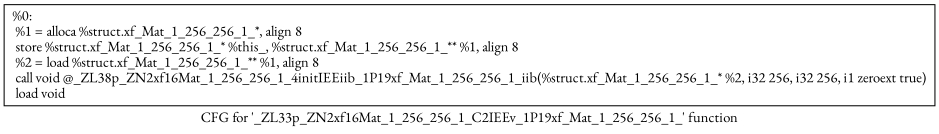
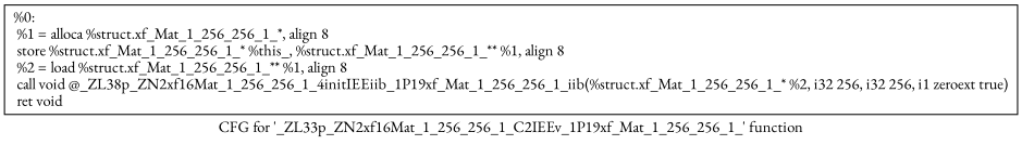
  digraph {
    label="CFG for '_ZL33p_ZN2xf16Mat_1_256_256_1_C2IEEv_1P19xf_Mat_1_256_256_1_' function"
    fontname="EB Garamond"
-   n1 [label="{%0:\l  %1 = alloca %struct.xf_Mat_1_256_256_1_*, align 8\l  store %struct.xf_Mat_1_256_256_1_* %this_, %struct.xf_Mat_1_256_256_1_** %1, align 8\l  %2 = load %struct.xf_Mat_1_256_256_1_** %1, align 8\l  call void @_ZL38p_ZN2xf16Mat_1_256_256_1_4initIEEiib_1P19xf_Mat_1_256_256_1_iib(%struct.xf_Mat_1_256_256_1_* %2, i32 256, i32 256, i1 zeroext true)\l  load void\l}" shape=record fontname="EB Garamond"]
+   n1 [label="{%0:\l  %1 = alloca %struct.xf_Mat_1_256_256_1_*, align 8\l  store %struct.xf_Mat_1_256_256_1_* %this_, %struct.xf_Mat_1_256_256_1_** %1, align 8\l  %2 = load %struct.xf_Mat_1_256_256_1_** %1, align 8\l  call void @_ZL38p_ZN2xf16Mat_1_256_256_1_4initIEEiib_1P19xf_Mat_1_256_256_1_iib(%struct.xf_Mat_1_256_256_1_* %2, i32 256, i32 256, i1 zeroext true)\l  ret void\l}" shape=record fontname="EB Garamond"]
  }
